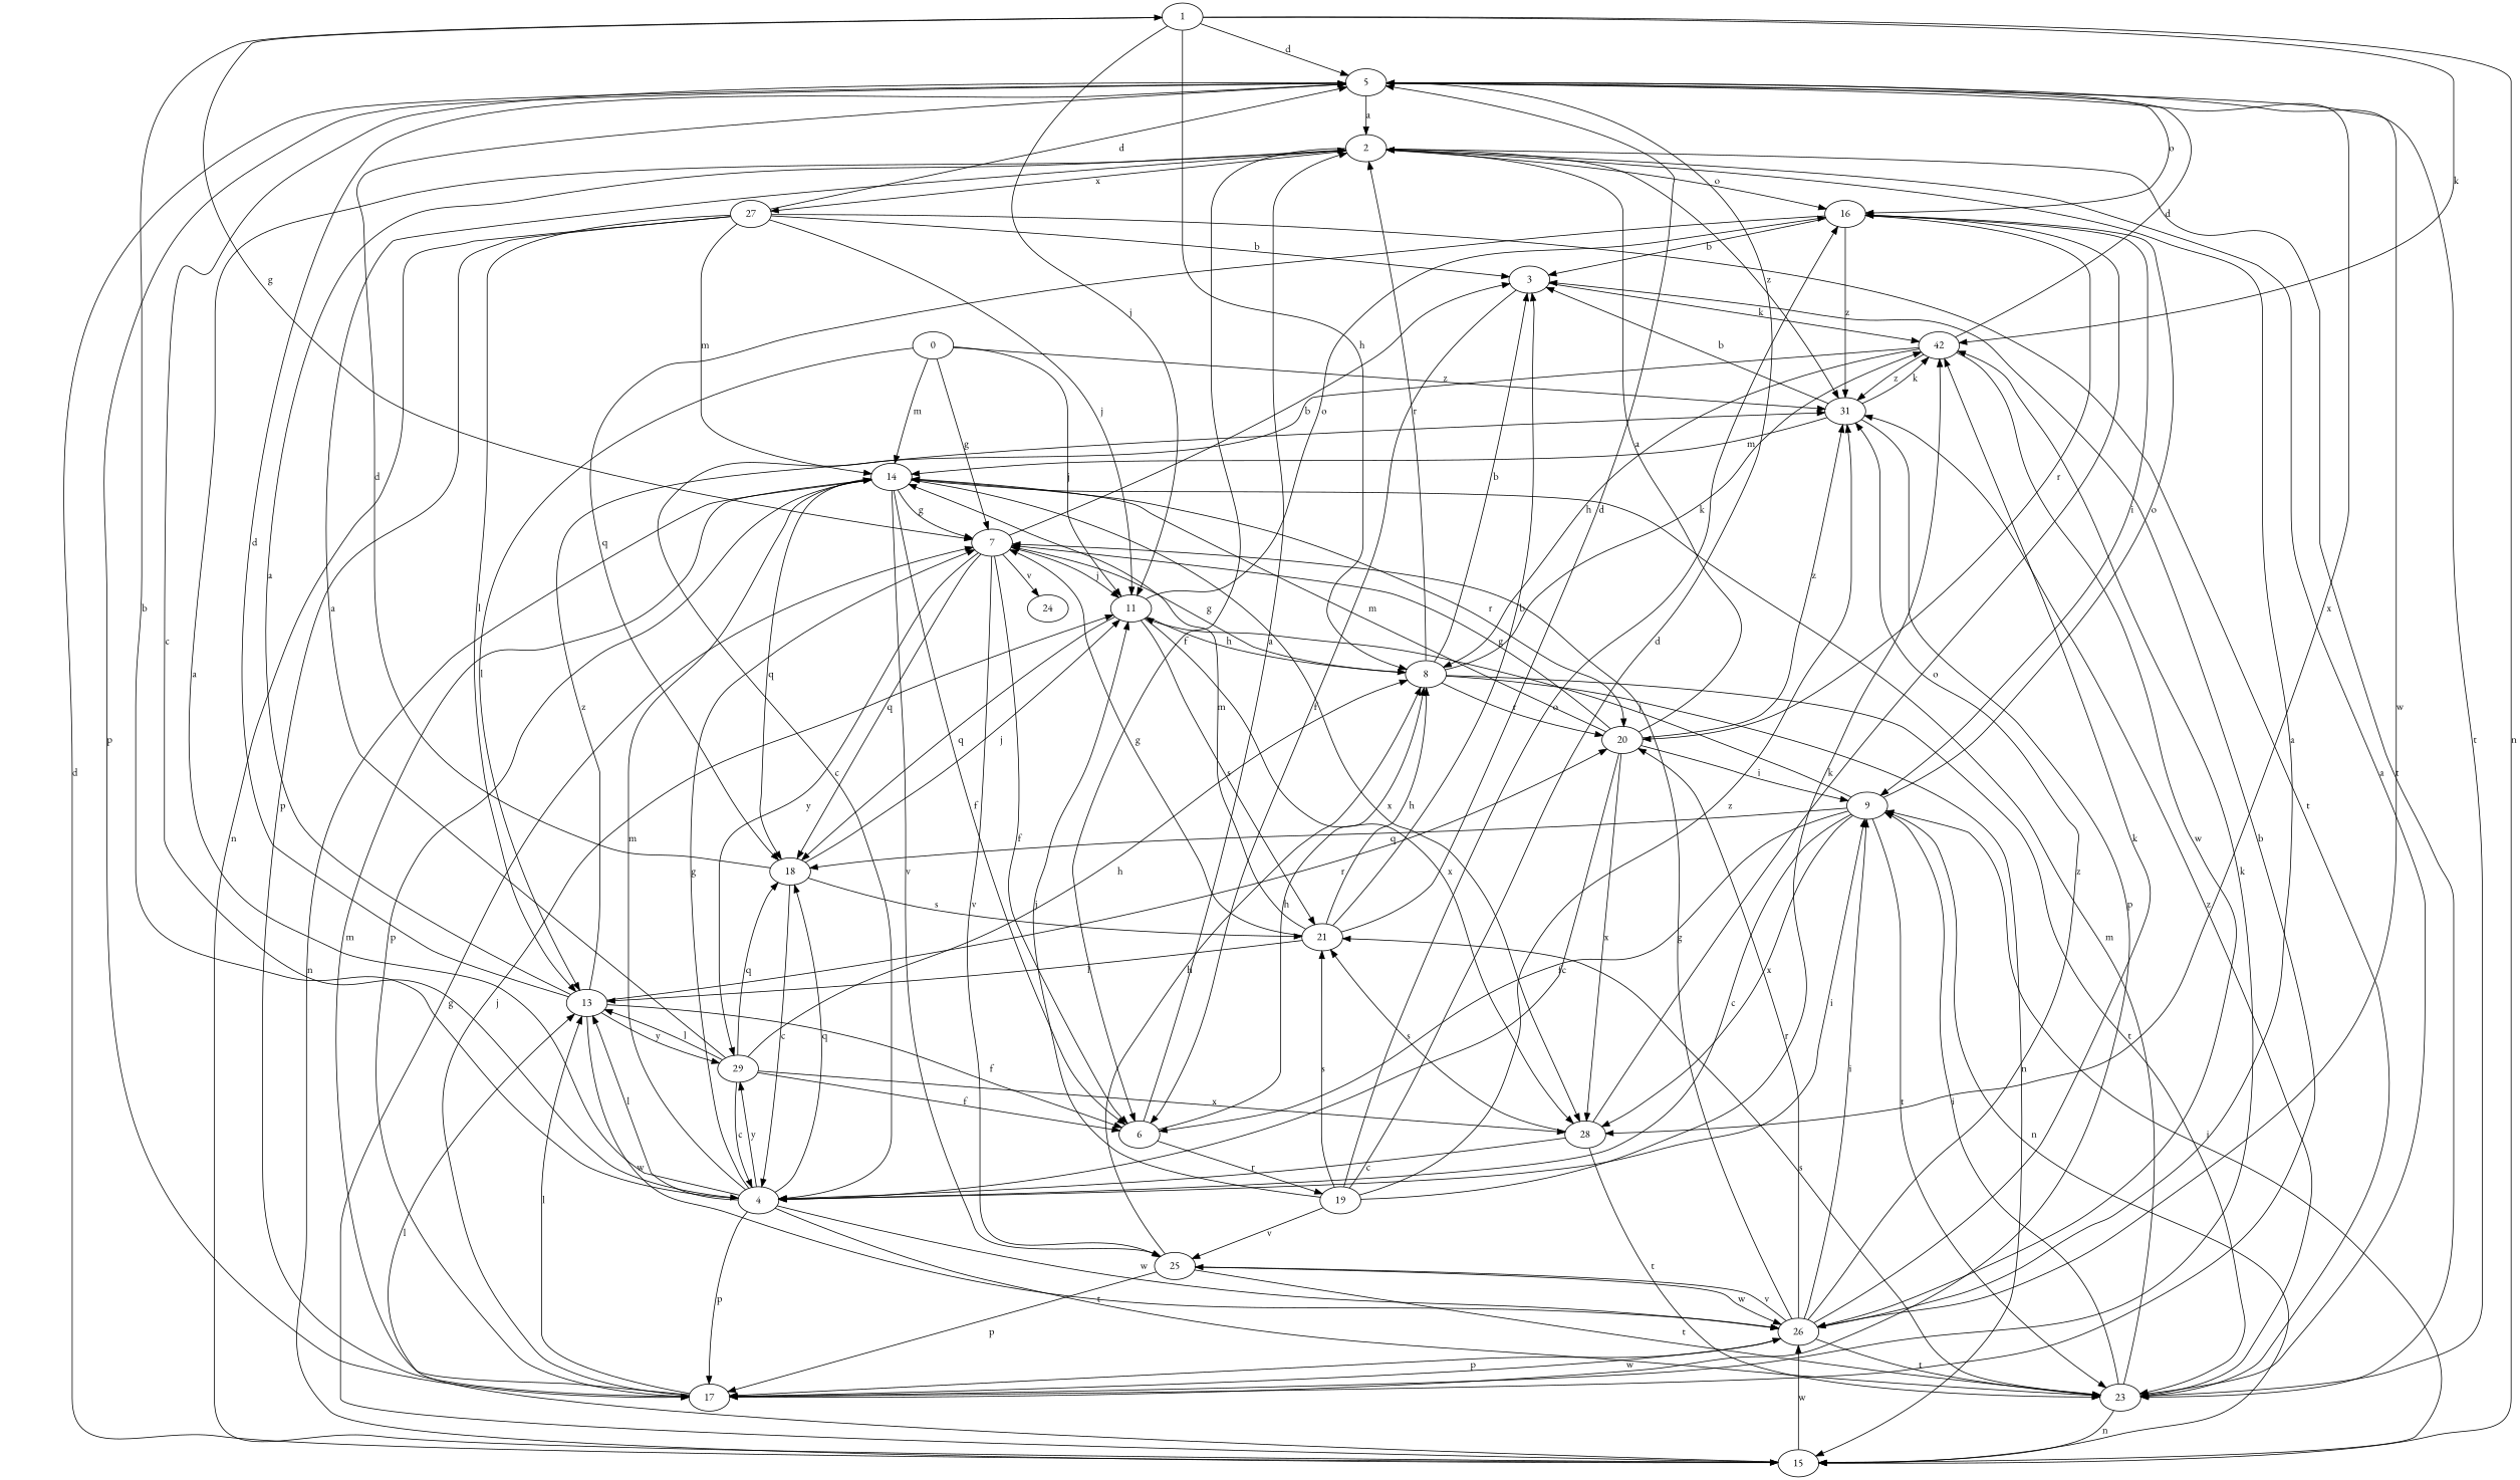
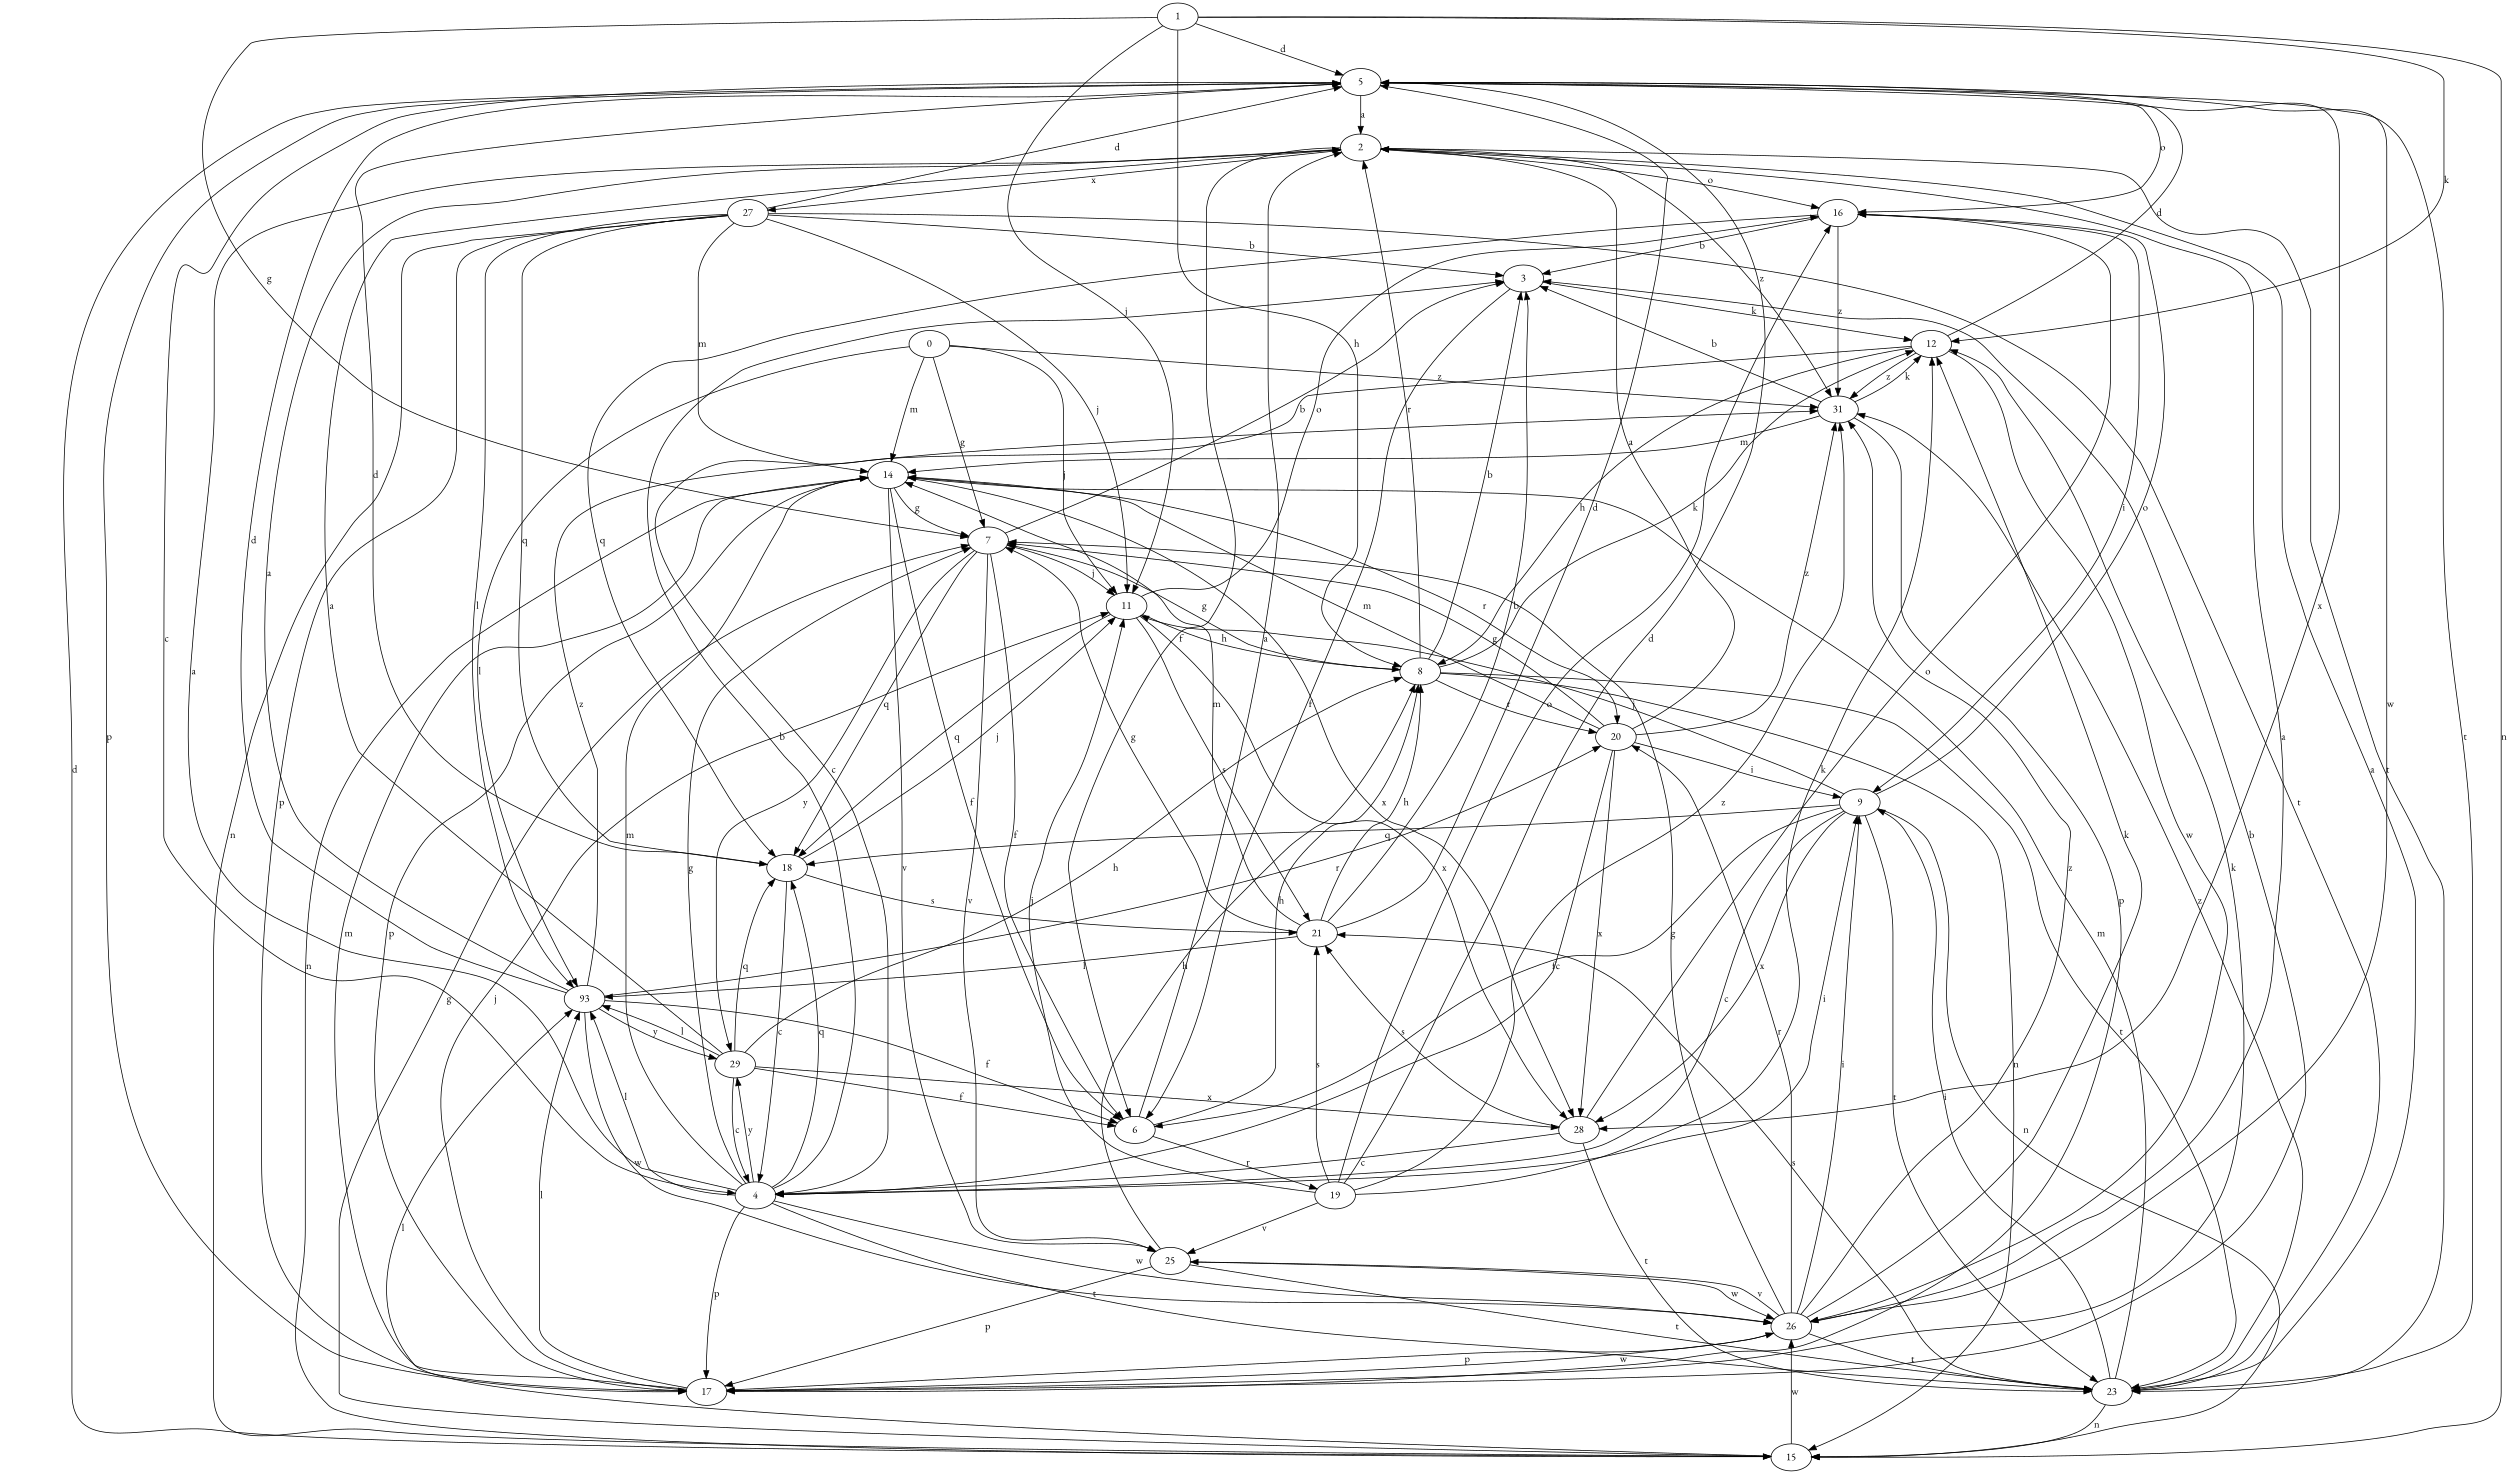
  strict digraph {
    fontname="EB Garamond"
    node [fontname="EB Garamond"]
    edge [fontname="EB Garamond"]
    1
    5
    7
    8
    11
-   12 [label=42]
+   12
    15
    2
    16
    23
    4
    17
    26
    28
    6
    3
    18
    29
-   24
    25
    20
    21
    31
    9
-   13
+   13 [label=93]
    27
    19
    14
    0
    1 -> 5 [label=d]
    1 -> 7 [label=g]
    1 -> 8 [label=h]
    1 -> 11 [label=j]
    1 -> 12 [label=k]
    1 -> 15 [label=n]
    5 -> 2 [label=a]
    5 -> 16 [label=o]
    5 -> 23 [label=t]
    5 -> 4 [label=c]
    5 -> 17 [label=p]
    5 -> 26 [label=w]
    5 -> 28 [label=x]
    7 -> 11 [label=j]
    7 -> 6 [label=f]
    7 -> 3 [label=b]
    7 -> 18 [label=q]
    7 -> 29 [label=y]
-   7 -> 24 [label=v]
    7 -> 25 [label=v]
    8 -> 7 [label=g]
    8 -> 12 [label=k]
    8 -> 15 [label=n]
    8 -> 2 [label=r]
    8 -> 23 [label=t]
    8 -> 3 [label=b]
    8 -> 20 [label=r]
    11 -> 8 [label=h]
    11 -> 16 [label=o]
    11 -> 28 [label=x]
    11 -> 18 [label=q]
    11 -> 21 [label=s]
    12 -> 5 [label=d]
    12 -> 8 [label=h]
    12 -> 4 [label=c]
    12 -> 26 [label=w]
    12 -> 31 [label=z]
    15 -> 5 [label=d]
    15 -> 7 [label=g]
    15 -> 26 [label=w]
-   15 -> 9 [label=i]
    15 -> 13 [label=l]
    2 -> 16 [label=o]
    2 -> 23 [label=t]
    2 -> 6 [label=f]
    2 -> 31 [label=z]
    2 -> 27 [label=x]
    16 -> 3 [label=b]
    16 -> 18 [label=q]
-   16 -> 20 [label=r]
    16 -> 31 [label=z]
    16 -> 9 [label=i]
    23 -> 15 [label=n]
    23 -> 2 [label=a]
    23 -> 21 [label=s]
    23 -> 31 [label=z]
    23 -> 9 [label=i]
    23 -> 14 [label=m]
    4 -> 7 [label=g]
    4 -> 2 [label=a]
    4 -> 23 [label=t]
    4 -> 17 [label=p]
    4 -> 26 [label=w]
-   4 -> 1 [label=b]
+   4 -> 3 [label=b]
    4 -> 18 [label=q]
    4 -> 29 [label=y]
    4 -> 9 [label=i]
    4 -> 13 [label=l]
    4 -> 14 [label=m]
    17 -> 11 [label=j]
    17 -> 12 [label=k]
    17 -> 26 [label=w]
    17 -> 3 [label=b]
    17 -> 13 [label=l]
    17 -> 14 [label=m]
    26 -> 7 [label=g]
    26 -> 12 [label=k]
    26 -> 2 [label=a]
    26 -> 23 [label=t]
    26 -> 17 [label=p]
    26 -> 25 [label=v]
    26 -> 20 [label=r]
    26 -> 31 [label=z]
    26 -> 9 [label=i]
    28 -> 16 [label=o]
    28 -> 23 [label=t]
    28 -> 4 [label=c]
    28 -> 21 [label=s]
    6 -> 8 [label=h]
    6 -> 2 [label=a]
    6 -> 19 [label=r]
    3 -> 12 [label=k]
    3 -> 6 [label=f]
    18 -> 5 [label=d]
    18 -> 11 [label=j]
    18 -> 4 [label=c]
    18 -> 21 [label=s]
    29 -> 8 [label=h]
    29 -> 2 [label=a]
    29 -> 4 [label=c]
    29 -> 28 [label=x]
    29 -> 6 [label=f]
    29 -> 18 [label=q]
    29 -> 13 [label=l]
    25 -> 8 [label=h]
    25 -> 23 [label=t]
    25 -> 17 [label=p]
    25 -> 26 [label=w]
    20 -> 7 [label=g]
    20 -> 2 [label=a]
    20 -> 4 [label=c]
    20 -> 28 [label=x]
    20 -> 31 [label=z]
    20 -> 9 [label=i]
    20 -> 14 [label=m]
    21 -> 5 [label=d]
    21 -> 7 [label=g]
    21 -> 8 [label=h]
    21 -> 3 [label=b]
    21 -> 13 [label=l]
    21 -> 14 [label=m]
    31 -> 12 [label=k]
    31 -> 17 [label=p]
    31 -> 3 [label=b]
    31 -> 14 [label=m]
    9 -> 11 [label=j]
    9 -> 15 [label=n]
    9 -> 16 [label=o]
    9 -> 23 [label=t]
    9 -> 4 [label=c]
    9 -> 28 [label=x]
    9 -> 6 [label=f]
    9 -> 18 [label=q]
    13 -> 5 [label=d]
    13 -> 2 [label=a]
    13 -> 26 [label=w]
    13 -> 6 [label=f]
    13 -> 29 [label=y]
    13 -> 20 [label=r]
    13 -> 31 [label=z]
    27 -> 5 [label=d]
    27 -> 11 [label=j]
    27 -> 15 [label=n]
    27 -> 23 [label=t]
    27 -> 17 [label=p]
    27 -> 3 [label=b]
-   14 -> 18 [label=q]
+   27 -> 18 [label=q]
    27 -> 13 [label=l]
    27 -> 14 [label=m]
    19 -> 5 [label=d]
    19 -> 11 [label=j]
    19 -> 12 [label=k]
    19 -> 16 [label=o]
    19 -> 25 [label=v]
    19 -> 21 [label=s]
    19 -> 31 [label=z]
    14 -> 7 [label=g]
    14 -> 15 [label=n]
    14 -> 17 [label=p]
    14 -> 28 [label=x]
    14 -> 6 [label=f]
    14 -> 25 [label=v]
    14 -> 20 [label=r]
    0 -> 7 [label=g]
    0 -> 11 [label=j]
    0 -> 31 [label=z]
    0 -> 13 [label=l]
    0 -> 14 [label=m]
  }
